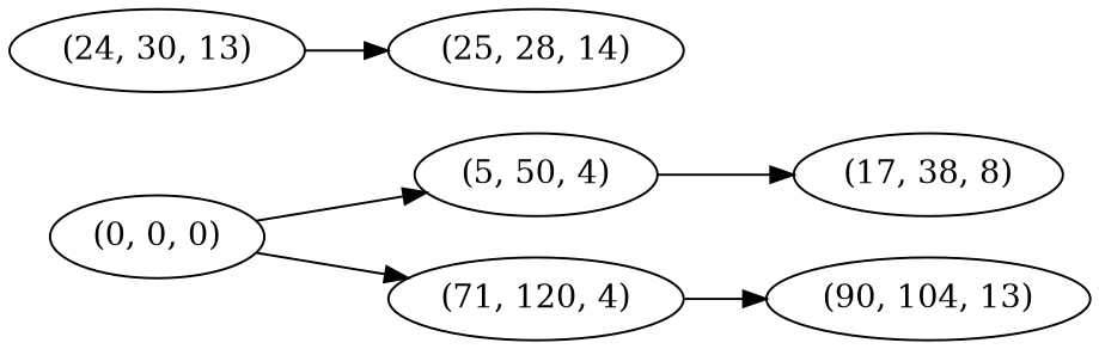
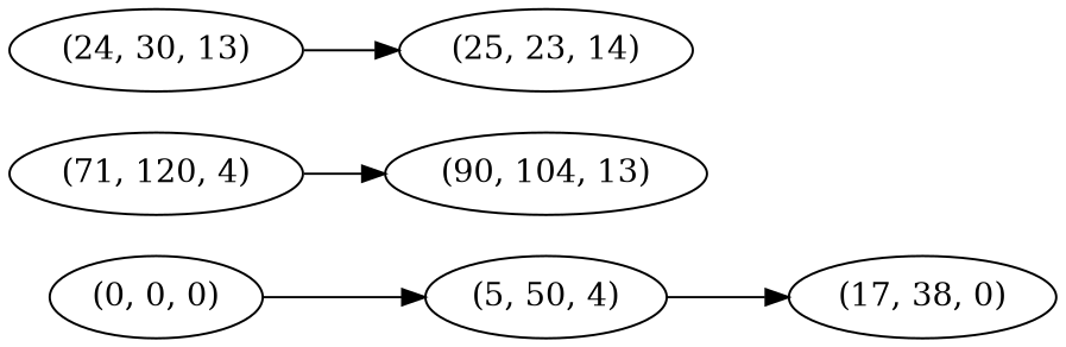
  digraph {
    rankdir=LR
    "(0, 0, 0)"
    "(5, 50, 4)"
    n3 [label="(71, 120, 4)"]
-   "(17, 38, 8)"
+   "(17, 38, 8)" [label="(17, 38, 0)"]
    "(90, 104, 13)"
    "(24, 30, 13)"
-   "(25, 28, 14)"
+   "(25, 28, 14)" [label="(25, 23, 14)"]
    "(0, 0, 0)" -> "(5, 50, 4)"
-   "(0, 0, 0)" -> n3
    "(5, 50, 4)" -> "(17, 38, 8)"
    n3 -> "(90, 104, 13)"
    "(24, 30, 13)" -> "(25, 28, 14)"
  }
